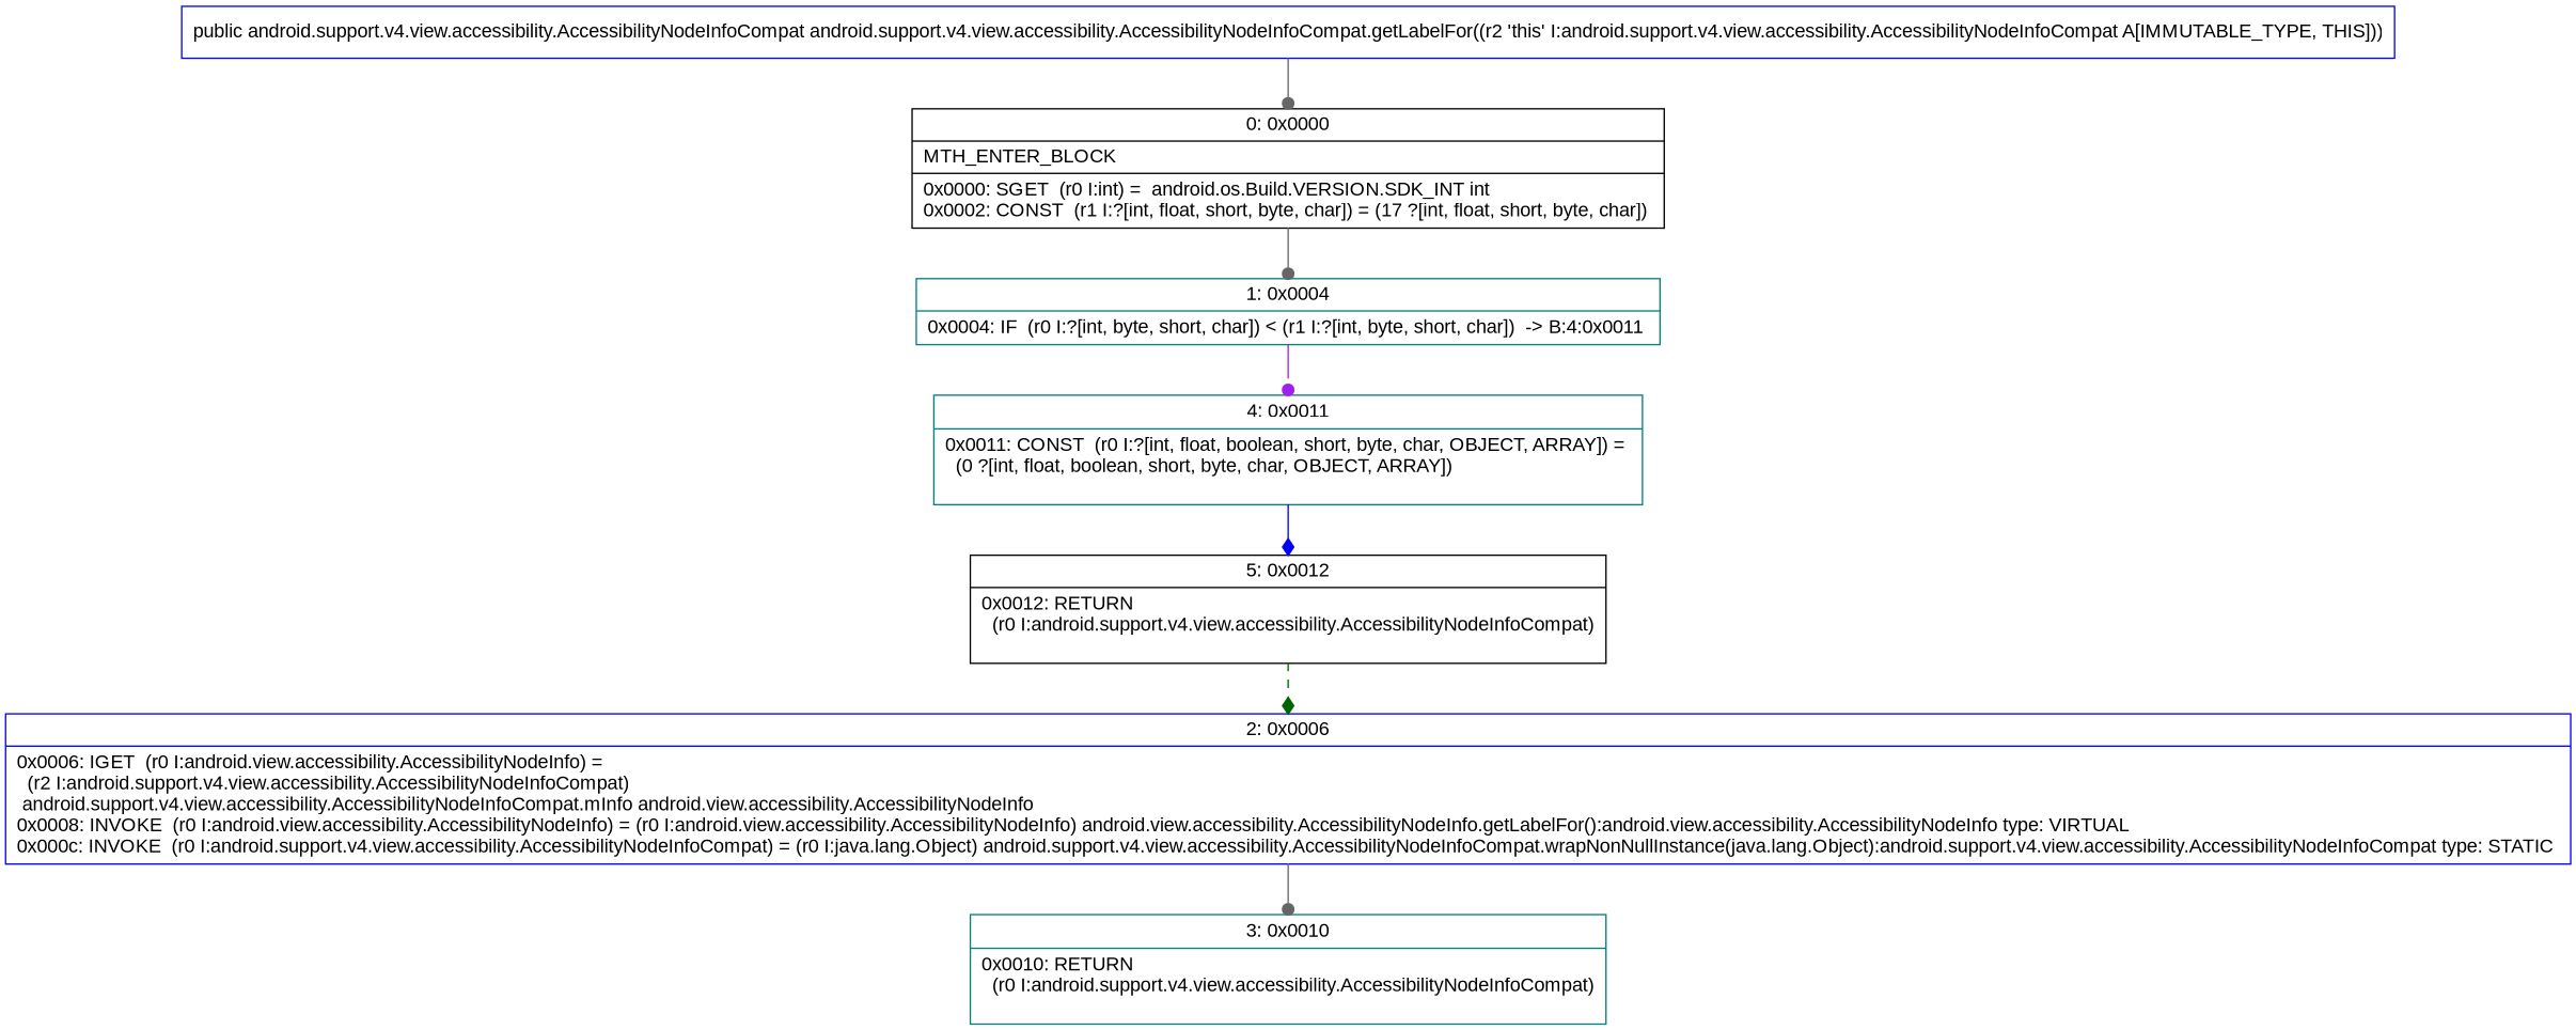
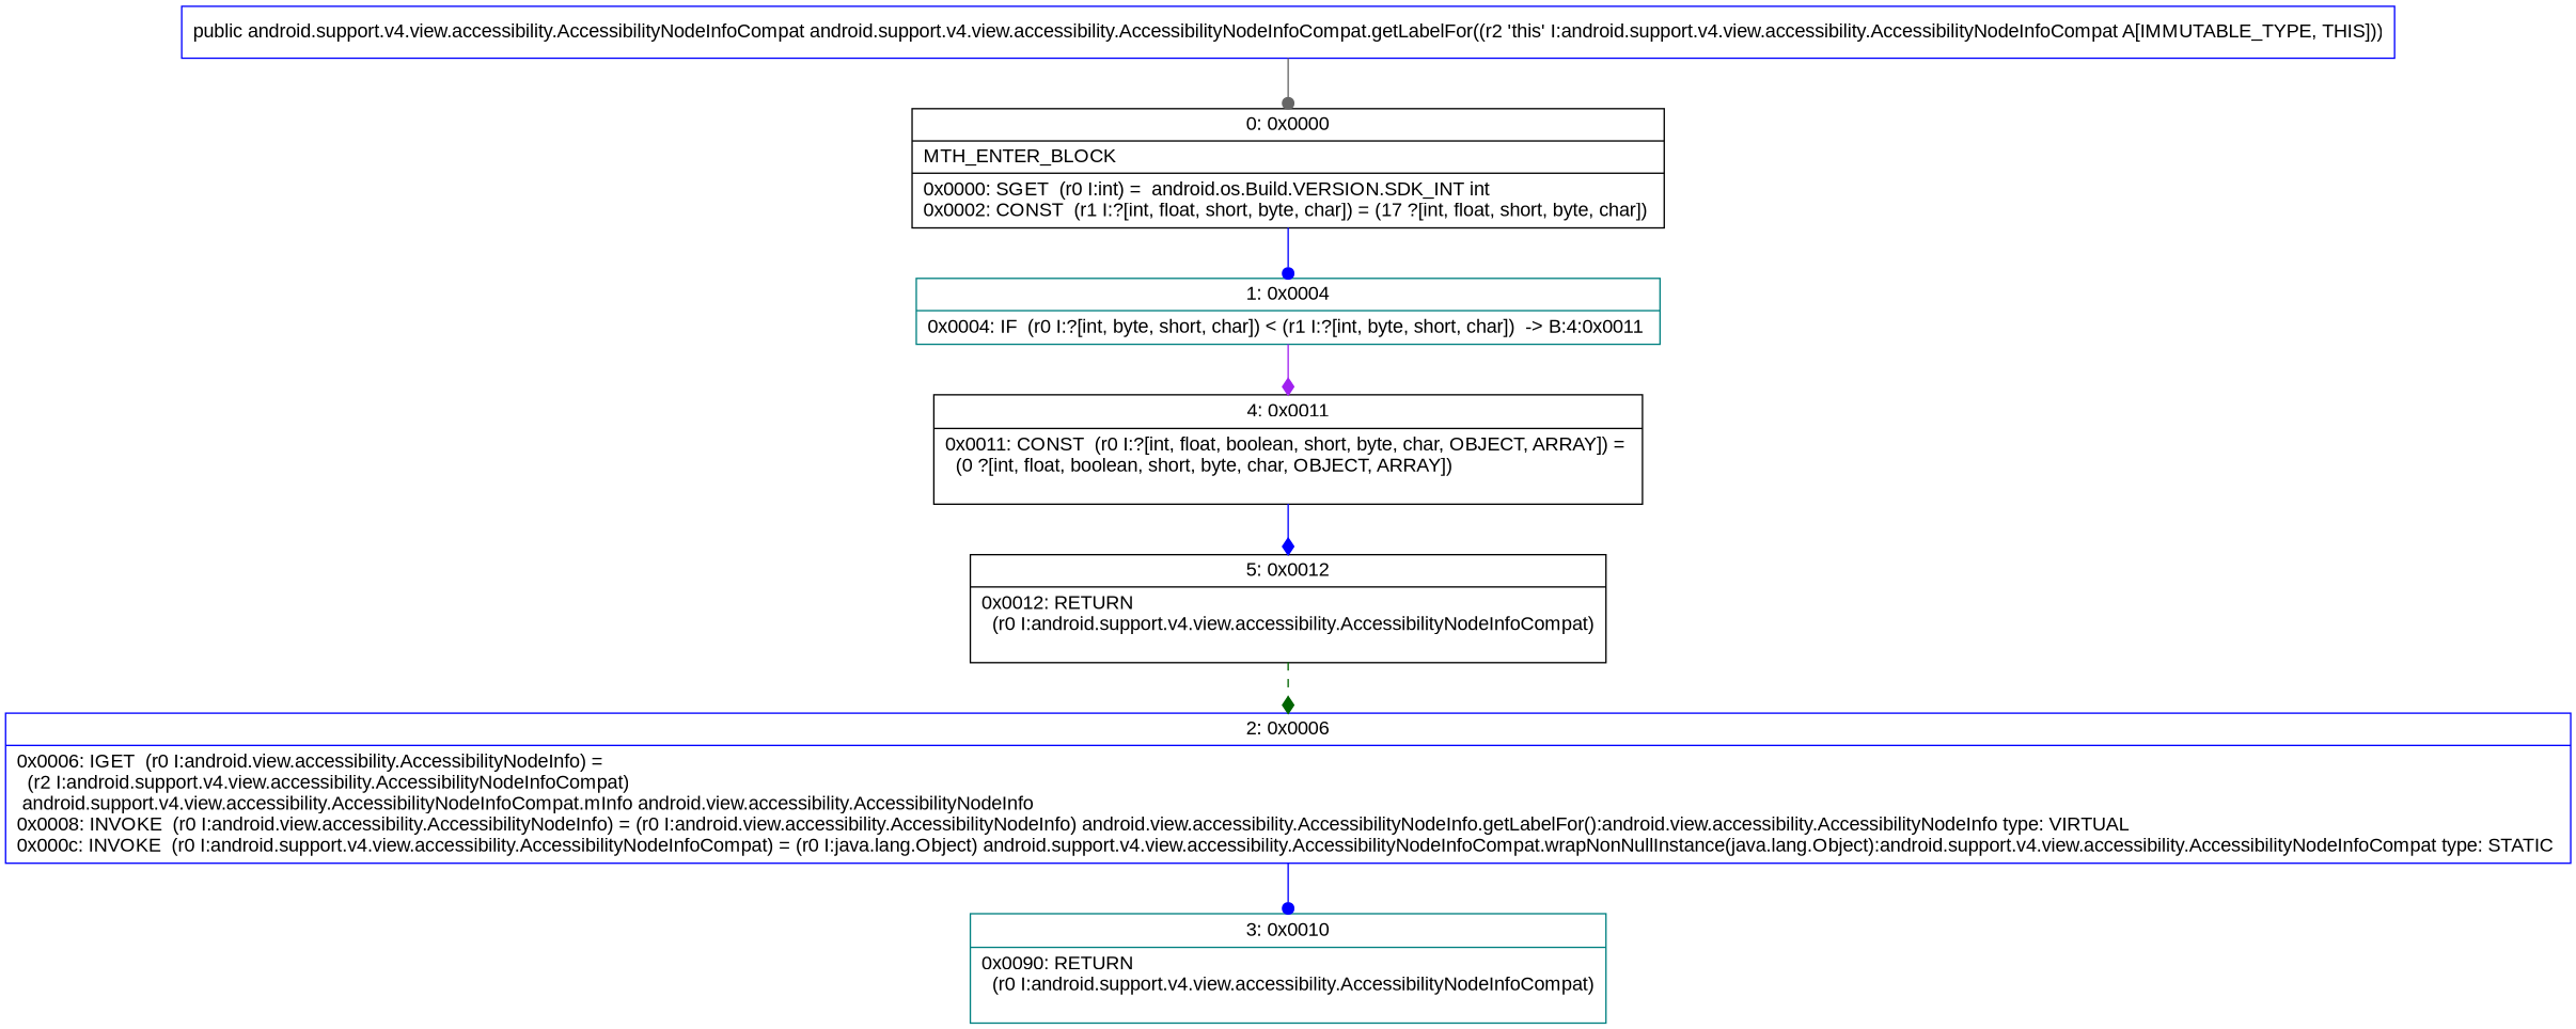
  digraph {
    fontname="Liberation Sans"
    node [color=black fontname="Liberation Sans" shape=record]
    edge [arrowhead=dot color=gray40 fontname="Liberation Sans"]
    n1 [label="{0\:\ 0x0000|MTH_ENTER_BLOCK\l|0x0000: SGET  (r0 I:int) =  android.os.Build.VERSION.SDK_INT int \l0x0002: CONST  (r1 I:?[int, float, short, byte, char]) = (17 ?[int, float, short, byte, char]) \l}"]
    n2 [color=teal label="{1\:\ 0x0004|0x0004: IF  (r0 I:?[int, byte, short, char]) \< (r1 I:?[int, byte, short, char])  \-\> B:4:0x0011 \l}"]
-   n3 [color=teal label="{4\:\ 0x0011|0x0011: CONST  (r0 I:?[int, float, boolean, short, byte, char, OBJECT, ARRAY]) = \l  (0 ?[int, float, boolean, short, byte, char, OBJECT, ARRAY])\l \l}"]
+   n3 [label="{4\:\ 0x0011|0x0011: CONST  (r0 I:?[int, float, boolean, short, byte, char, OBJECT, ARRAY]) = \l  (0 ?[int, float, boolean, short, byte, char, OBJECT, ARRAY])\l \l}"]
    n4 [color=blue label="{2\:\ 0x0006|0x0006: IGET  (r0 I:android.view.accessibility.AccessibilityNodeInfo) = \l  (r2 I:android.support.v4.view.accessibility.AccessibilityNodeInfoCompat)\l android.support.v4.view.accessibility.AccessibilityNodeInfoCompat.mInfo android.view.accessibility.AccessibilityNodeInfo \l0x0008: INVOKE  (r0 I:android.view.accessibility.AccessibilityNodeInfo) = (r0 I:android.view.accessibility.AccessibilityNodeInfo) android.view.accessibility.AccessibilityNodeInfo.getLabelFor():android.view.accessibility.AccessibilityNodeInfo type: VIRTUAL \l0x000c: INVOKE  (r0 I:android.support.v4.view.accessibility.AccessibilityNodeInfoCompat) = (r0 I:java.lang.Object) android.support.v4.view.accessibility.AccessibilityNodeInfoCompat.wrapNonNullInstance(java.lang.Object):android.support.v4.view.accessibility.AccessibilityNodeInfoCompat type: STATIC \l}"]
-   n5 [color=teal label="{3\:\ 0x0010|0x0010: RETURN  \l  (r0 I:android.support.v4.view.accessibility.AccessibilityNodeInfoCompat)\l \l}"]
+   n5 [color=teal label="{3\:\ 0x0010|0x0090: RETURN  \l  (r0 I:android.support.v4.view.accessibility.AccessibilityNodeInfoCompat)\l \l}"]
    n6 [label="{5\:\ 0x0012|0x0012: RETURN  \l  (r0 I:android.support.v4.view.accessibility.AccessibilityNodeInfoCompat)\l \l}"]
    n7 [color=blue label="{public android.support.v4.view.accessibility.AccessibilityNodeInfoCompat android.support.v4.view.accessibility.AccessibilityNodeInfoCompat.getLabelFor((r2 'this' I:android.support.v4.view.accessibility.AccessibilityNodeInfoCompat A[IMMUTABLE_TYPE, THIS])) }"]
-   n1 -> n2
-   n2 -> n3 [color=purple]
+   n1 -> n2 [color=blue]
+   n2 -> n3 [arrowhead=diamond color=purple]
    n3 -> n6 [arrowhead=diamond color=blue]
-   n4 -> n5
+   n4 -> n5 [color=blue]
    n6 -> n4 [arrowhead=diamond color=darkgreen style=dashed]
    n7 -> n1
  }
